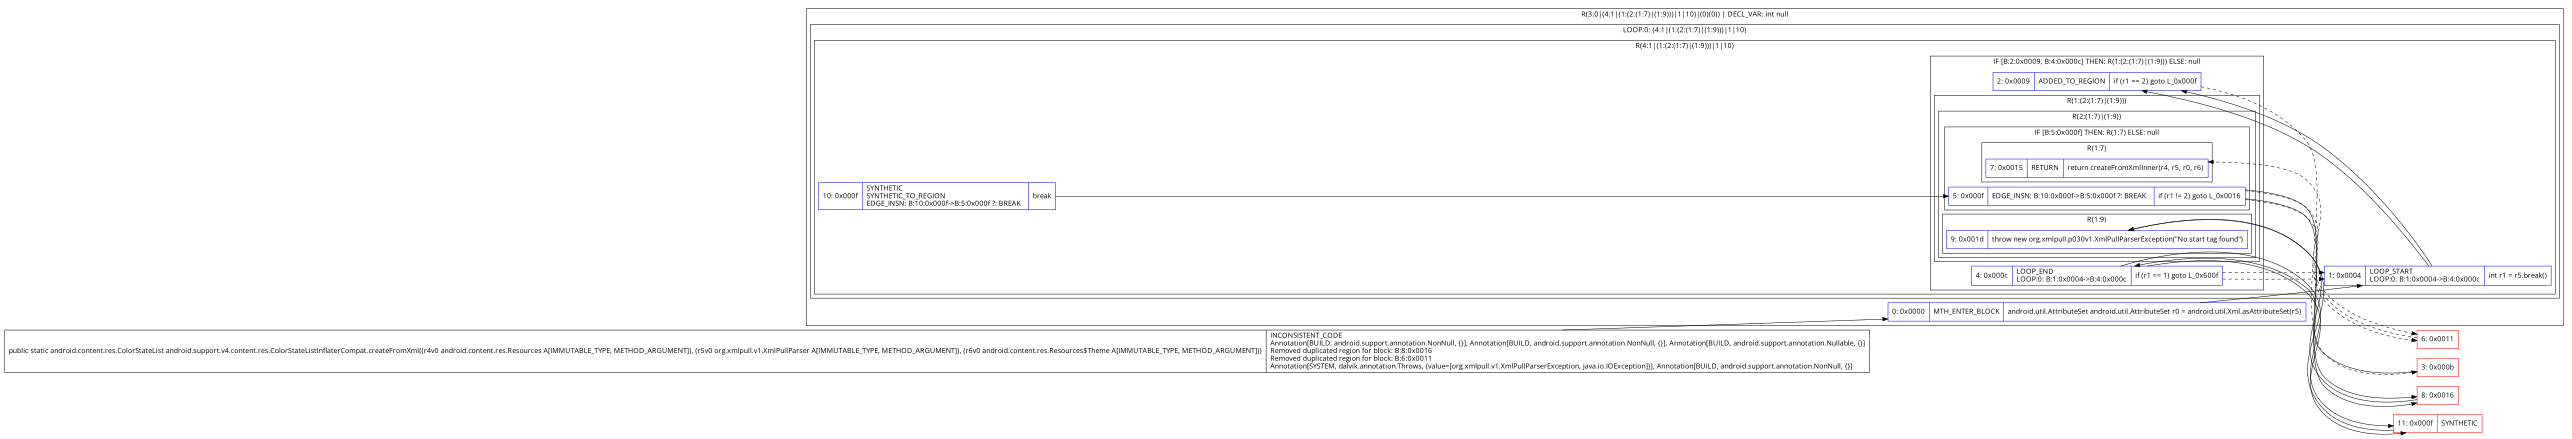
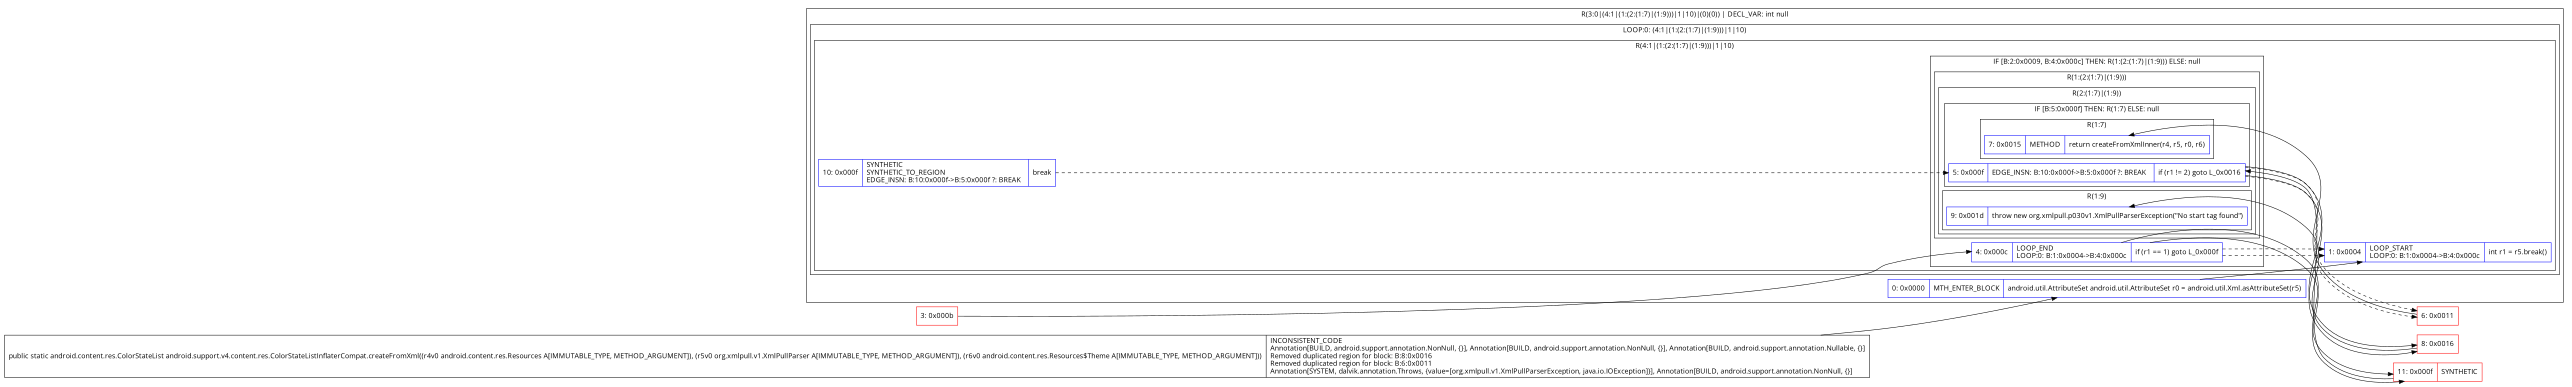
  digraph {
    fontname="Open Sans"
    rankdir=LR
    node [color=blue fontname="Open Sans" shape=record]
    edge [fontname="Open Sans"]
-   n1 [label="{7\:\ 0x0015|RETURN\l|return createFromXmlInner(r4, r5, r0, r6)\l}"]
+   n1 [label="{7\:\ 0x0015|METHOD\l|return createFromXmlInner(r4, r5, r0, r6)\l}"]
    n2 [label="{5\:\ 0x000f|EDGE_INSN: B:10:0x000f\-\>B:5:0x000f ?: BREAK  \l|if (r1 != 2) goto L_0x0016\l}"]
    n3 [label="{9\:\ 0x001d|throw new org.xmlpull.p030v1.XmlPullParserException(\"No start tag found\")\l}"]
-   n4 [label="{4\:\ 0x000c|LOOP_END\lLOOP:0: B:1:0x0004\-\>B:4:0x000c\l|if (r1 == 1) goto L_0x600f\l}"]
-   n5 [label="{2\:\ 0x0009|ADDED_TO_REGION\l|if (r1 == 2) goto L_0x000f\l}"]
+   n4 [label="{4\:\ 0x000c|LOOP_END\lLOOP:0: B:1:0x0004\-\>B:4:0x000c\l|if (r1 == 1) goto L_0x000f\l}"]
    n6 [label="{1\:\ 0x0004|LOOP_START\lLOOP:0: B:1:0x0004\-\>B:4:0x000c\l|int r1 = r5.break()\l}"]
    n7 [label="{10\:\ 0x000f|SYNTHETIC\lSYNTHETIC_TO_REGION\lEDGE_INSN: B:10:0x000f\-\>B:5:0x000f ?: BREAK  \l|break\l}"]
    n8 [label="{0\:\ 0x0000|MTH_ENTER_BLOCK\l|android.util.AttributeSet android.util.AttributeSet r0 = android.util.Xml.asAttributeSet(r5)\l}"]
    n9 [color=red label="{6\:\ 0x0011}"]
    n10 [color=red label="{8\:\ 0x0016}"]
    n11 [color=red label="{11\:\ 0x000f|SYNTHETIC\l}"]
    n12 [color=red label="{3\:\ 0x000b}"]
    n13 [label="{public static android.content.res.ColorStateList android.support.v4.content.res.ColorStateListInflaterCompat.createFromXml((r4v0 android.content.res.Resources A[IMMUTABLE_TYPE, METHOD_ARGUMENT]), (r5v0 org.xmlpull.v1.XmlPullParser A[IMMUTABLE_TYPE, METHOD_ARGUMENT]), (r6v0 android.content.res.Resources$Theme A[IMMUTABLE_TYPE, METHOD_ARGUMENT]))  | INCONSISTENT_CODE\lAnnotation[BUILD, android.support.annotation.NonNull, \{\}], Annotation[BUILD, android.support.annotation.NonNull, \{\}], Annotation[BUILD, android.support.annotation.Nullable, \{\}]\lRemoved duplicated region for block: B:8:0x0016 \lRemoved duplicated region for block: B:6:0x0011 \lAnnotation[SYSTEM, dalvik.annotation.Throws, \{value=[org.xmlpull.v1.XmlPullParserException, java.io.IOException]\}], Annotation[BUILD, android.support.annotation.NonNull, \{\}]\l}" color=""]
    subgraph cluster_1 {
      label="R(3:0|(4:1|(1:(2:(1:7)|(1:9)))|1|10)|(0)(0)) | DECL_VAR: int null\l"
      n8
      subgraph cluster_2 {
        label="LOOP:0: (4:1|(1:(2:(1:7)|(1:9)))|1|10)"
        subgraph cluster_3 {
          label="R(4:1|(1:(2:(1:7)|(1:9)))|1|10)"
          n6
          n7
          subgraph cluster_4 {
            label="IF [B:2:0x0009, B:4:0x000c] THEN: R(1:(2:(1:7)|(1:9))) ELSE: null"
            n4
-           n5
            subgraph cluster_5 {
              label="R(1:(2:(1:7)|(1:9)))"
              subgraph cluster_6 {
                label="R(2:(1:7)|(1:9))"
                subgraph cluster_7 {
                  label="IF [B:5:0x000f] THEN: R(1:7) ELSE: null"
                  n2
                  subgraph cluster_8 {
                    label="R(1:7)"
                    n1
                  }
                }
                subgraph cluster_9 {
                  label="R(1:9)"
                  n3
                }
              }
            }
          }
        }
      }
      subgraph cluster_10 {
        label="IF [B:5:0x000f] THEN: R(0) ELSE: R(0)"
        subgraph cluster_11 {
          label="R(0)"
        }
        subgraph cluster_12 {
          label="R(0)"
        }
      }
    }
    n2 -> n9 [style=dashed]
    n2 -> n9 [style=dashed]
    n2 -> n10
    n2 -> n10
    n4 -> n6 [style=dashed]
    n4 -> n6 [style=dashed]
    n4 -> n11
    n4 -> n11
-   n5 -> n12 [style=dashed]
-   n6 -> n5
-   n6 -> n5
-   n7 -> n2
+   n7 -> n2 [style=dashed]
    n8 -> n6
-   n9 -> n1 [style=dashed]
+   n9 -> n1
    n10 -> n3
-   n11 -> n3
+   n11 -> n2
    n12 -> n4
    n13 -> n8
  }
